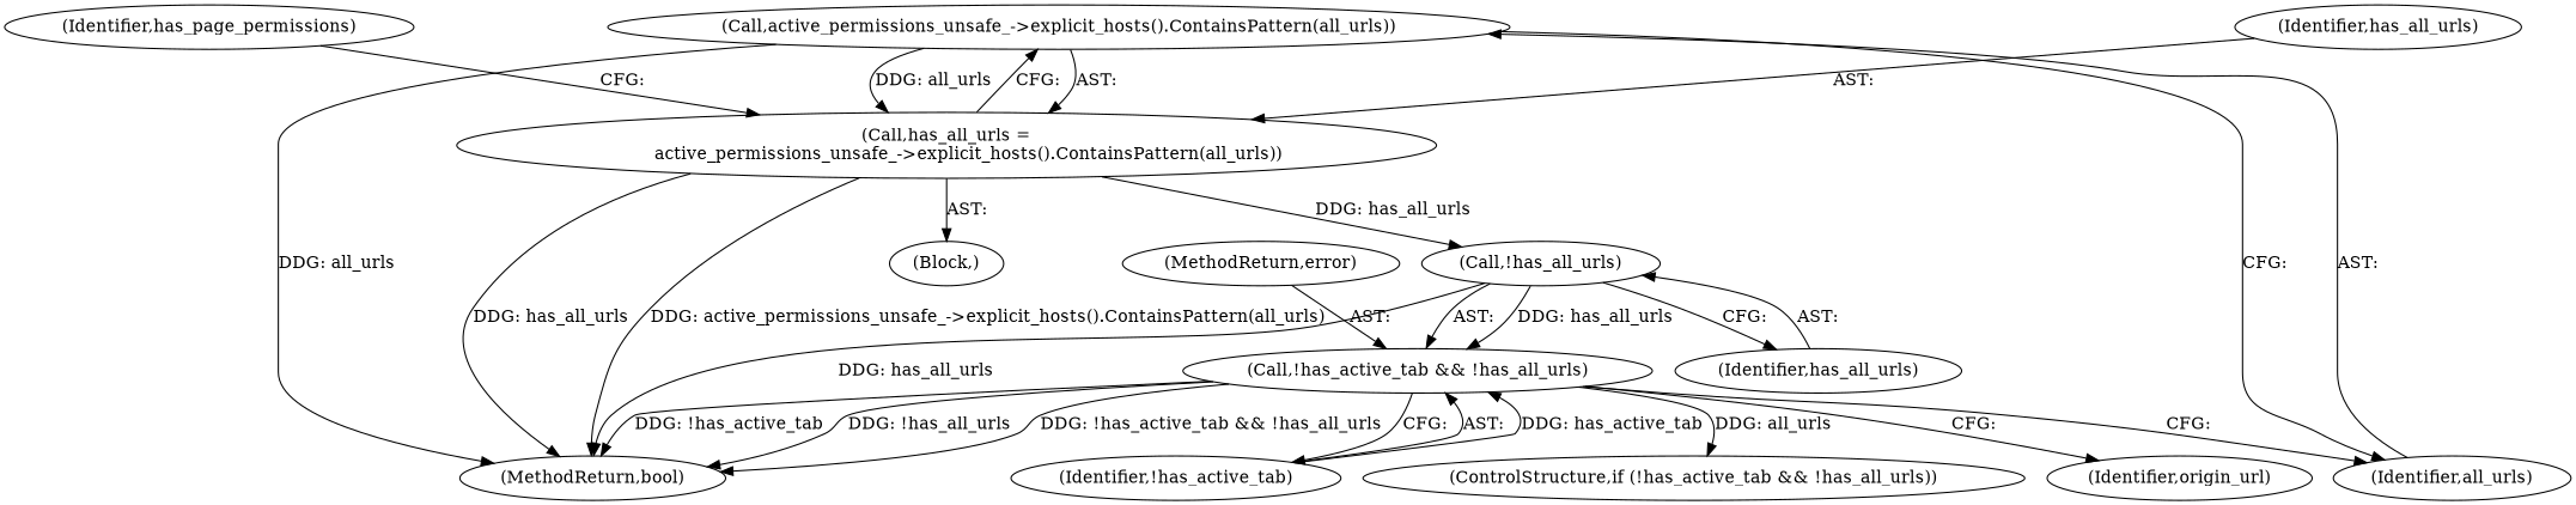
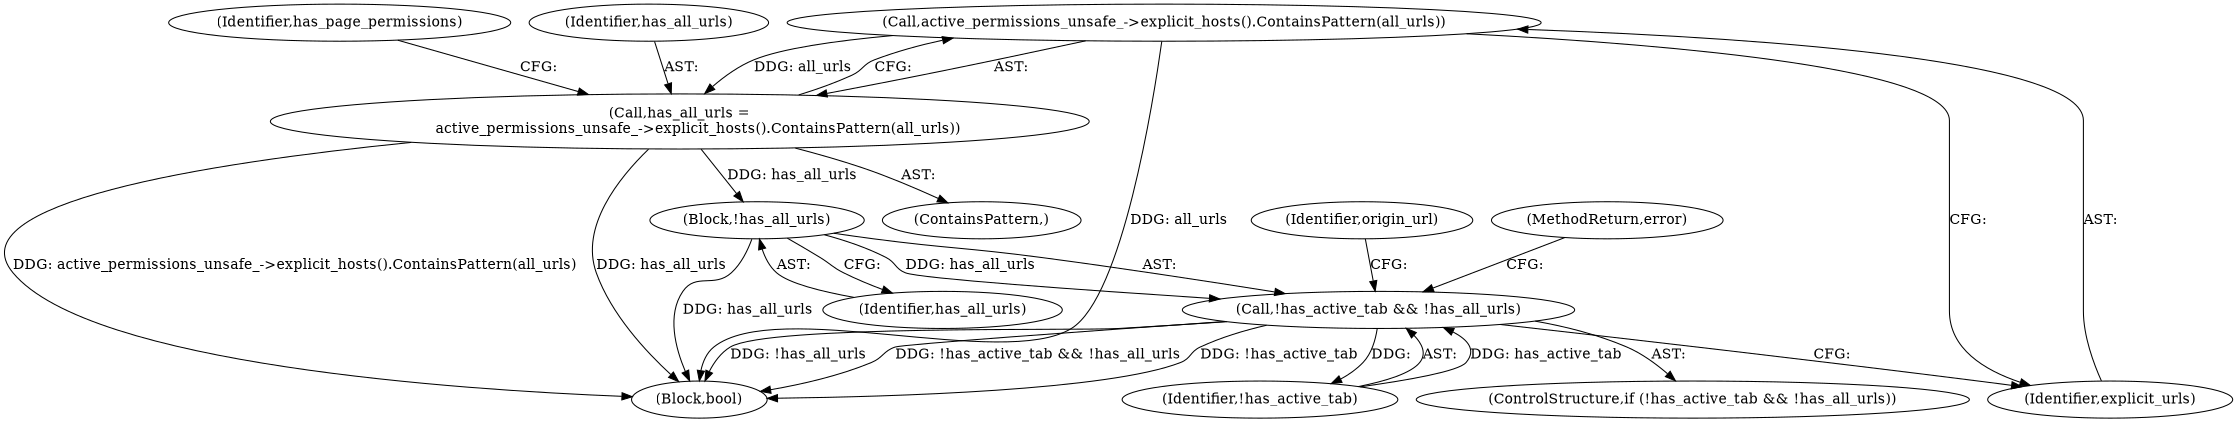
  digraph {
    n1 [label="(Call,active_permissions_unsafe_->explicit_hosts().ContainsPattern(all_urls))"]
    n2 [label="(Call,has_all_urls =\n        active_permissions_unsafe_->explicit_hosts().ContainsPattern(all_urls))"]
-   n3 [label="(MethodReturn,bool)"]
-   n4 [label="(Identifier,all_urls)"]
-   n5 [label="(Call,!has_all_urls)"]
-   n6 [label="(Block,)"]
+   n3 [label="(Block,bool)"]
+   n4 [label="(Identifier,explicit_urls)"]
+   n5 [label="(Block,!has_all_urls)"]
+   n6 [label="(ContainsPattern,)"]
    n7 [label="(Call,!has_active_tab && !has_all_urls)"]
    n8 [label="(Identifier,has_all_urls)"]
    n9 [label="(Identifier,!has_active_tab)"]
    n10 [label="(ControlStructure,if (!has_active_tab && !has_all_urls))"]
    n11 [label="(Identifier,has_page_permissions)"]
    n12 [label="(Identifier,origin_url)"]
    n13 [label="(MethodReturn,error)"]
    n14 [label="(Identifier,has_all_urls)"]
    n1 -> n2 [label="AST: "]
    n1 -> n2 [label="DDG: all_urls"]
    n1 -> n3 [label="DDG: all_urls"]
    n1 -> n4 [label="CFG: "]
    n2 -> n1 [label="CFG: "]
    n2 -> n3 [label="DDG: active_permissions_unsafe_->explicit_hosts().ContainsPattern(all_urls)"]
    n2 -> n3 [label="DDG: has_all_urls"]
    n2 -> n5 [label="DDG: has_all_urls"]
    n2 -> n6 [label="AST: "]
    n4 -> n1 [label="AST: "]
    n5 -> n3 [label="DDG: has_all_urls"]
    n5 -> n7 [label="AST: "]
    n5 -> n7 [label="DDG: has_all_urls"]
    n5 -> n8 [label="CFG: "]
    n7 -> n3 [label="DDG: !has_active_tab && !has_all_urls"]
    n7 -> n3 [label="DDG: !has_active_tab"]
    n7 -> n3 [label="DDG: !has_all_urls"]
    n7 -> n4 [label="CFG: "]
-   n7 -> n9 [label="CFG: "]
-   n7 -> n10 [label="DDG: all_urls"]
+   n7 -> n9 [label="DDG: "]
+   n7 -> n10 [label="AST: "]
    n8 -> n5 [label="AST: "]
    n9 -> n7 [label="AST: "]
    n9 -> n7 [label="DDG: has_active_tab"]
    n11 -> n2 [label="CFG: "]
-   n7 -> n12 [label="CFG: "]
-   n13 -> n7 [label="AST: "]
+   n12 -> n7 [label="CFG: "]
+   n13 -> n7 [label="CFG: "]
    n14 -> n2 [label="AST: "]
  }
